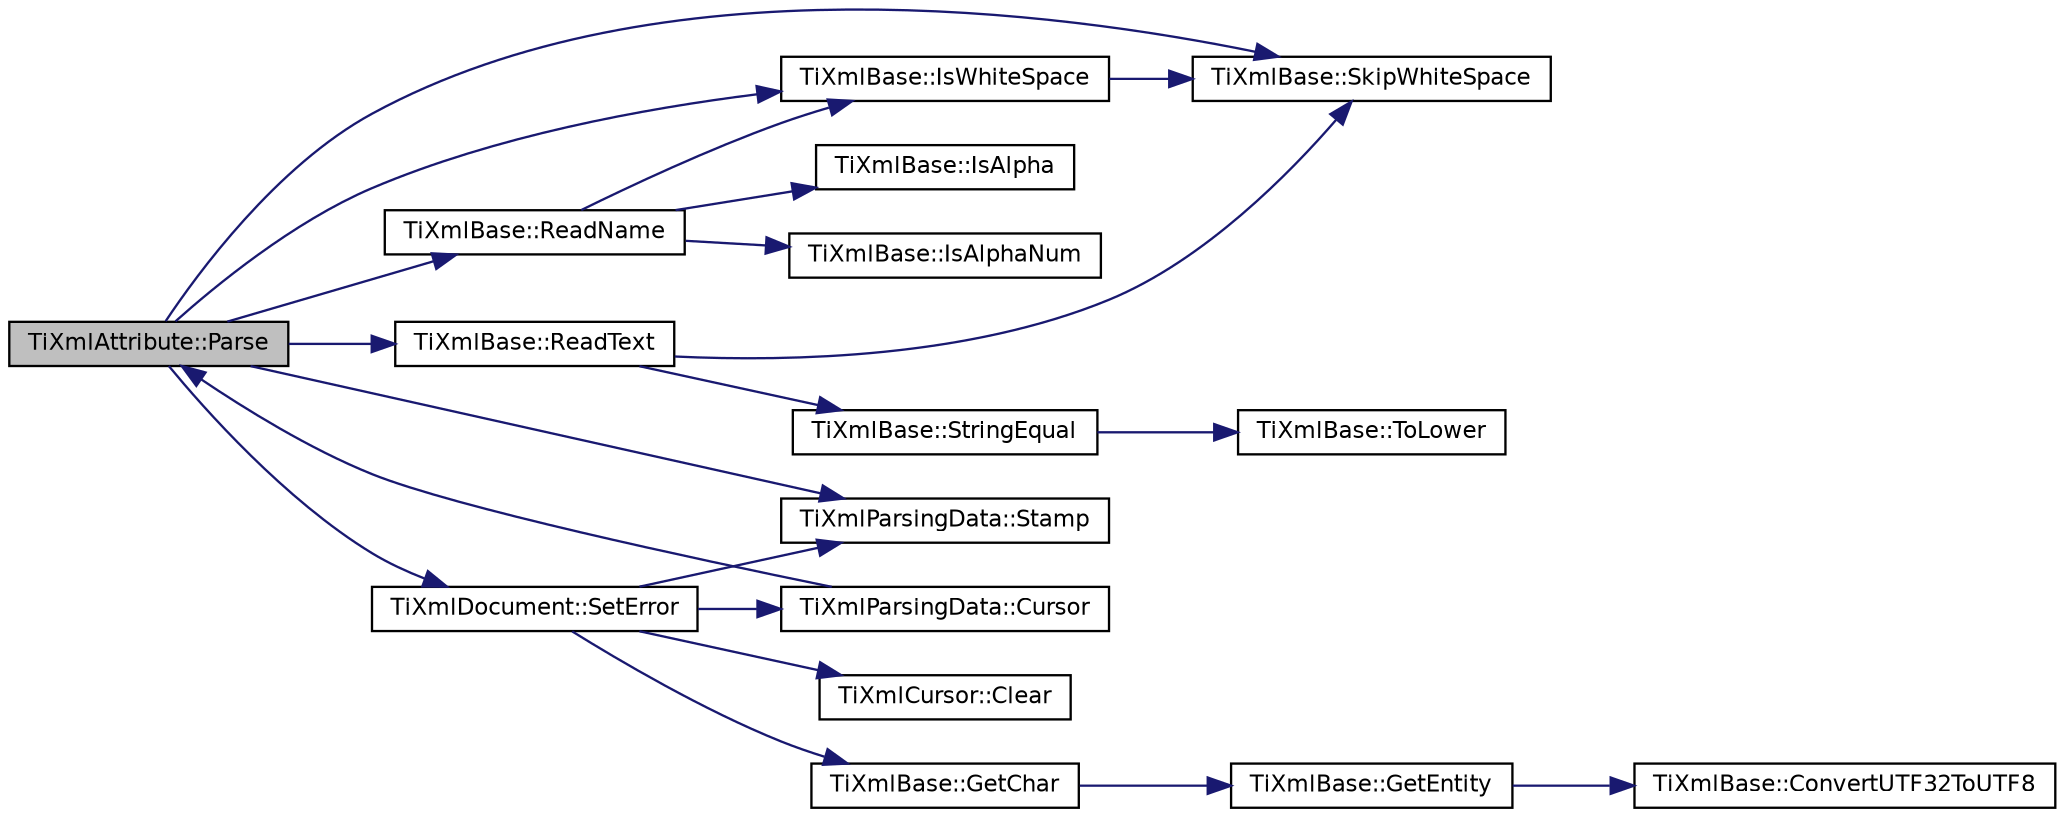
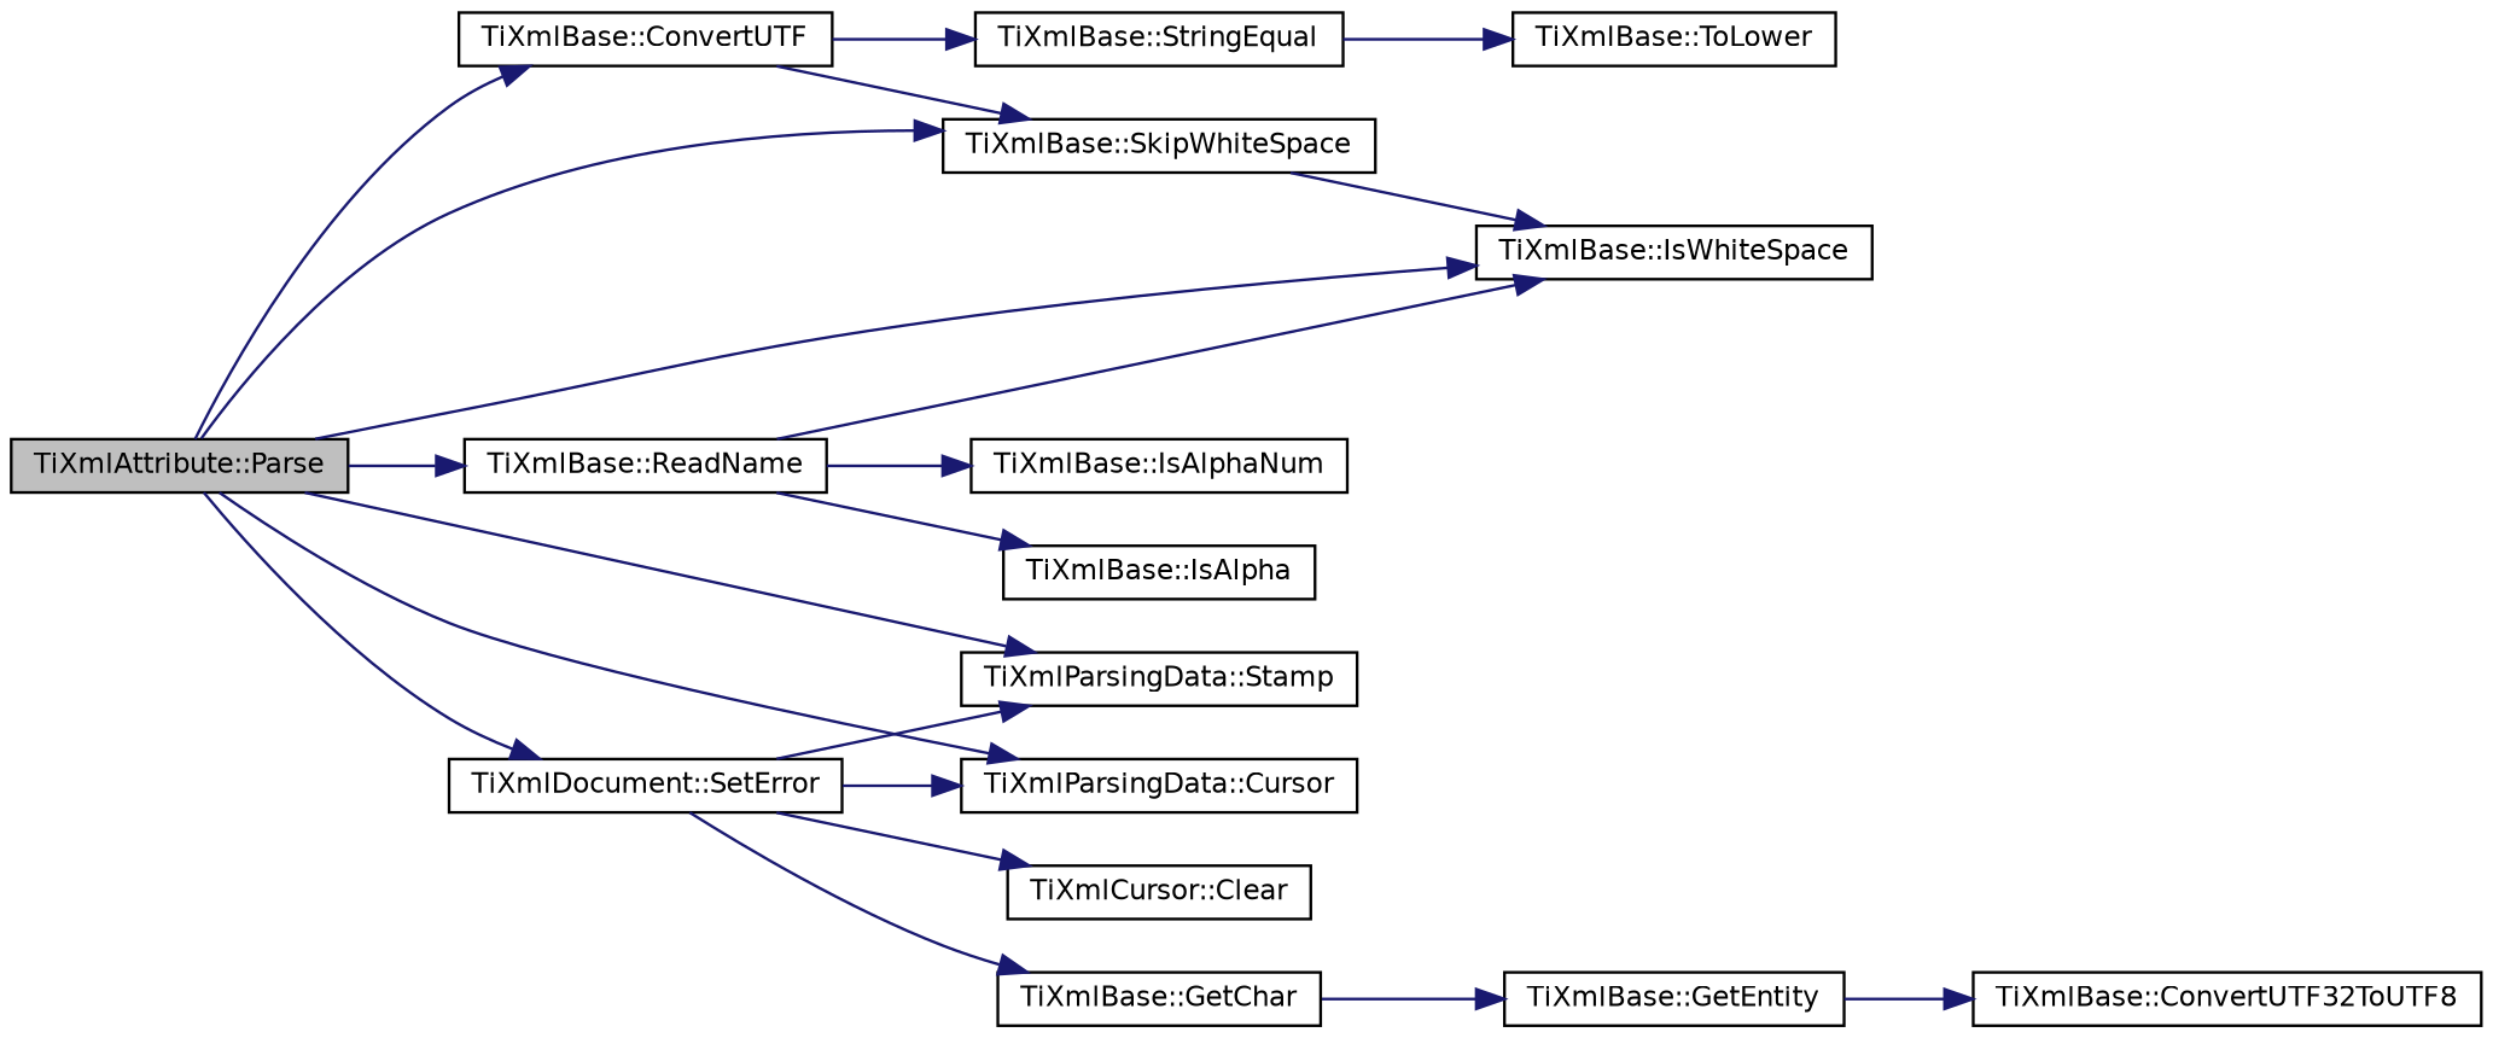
  digraph {
    rankdir=LR
    node [color=black fillcolor=white fontname=Helvetica fontsize=10 shape=record style=filled]
    edge [color=midnightblue fontname=Helvetica fontsize=10 labelfontname=Helvetica labelfontsize=10 style=solid]
    n1 [fillcolor=grey75 fontcolor=black height=0.2 label="TiXmlAttribute::Parse" width=0.4]
    n2 [height=0.2 label="TiXmlBase::SkipWhiteSpace" width=0.4]
    n3 [height=0.2 label="TiXmlBase::IsWhiteSpace" width=0.4]
    n4 [height=0.2 label="TiXmlParsingData::Stamp" width=0.4]
    n5 [height=0.2 label="TiXmlParsingData::Cursor" width=0.4]
    n6 [height=0.2 label="TiXmlBase::ReadName" width=0.4]
    n7 [height=0.2 label="TiXmlDocument::SetError" width=0.4]
-   n8 [height=0.2 label="TiXmlBase::ReadText" width=0.4]
+   n8 [height=0.2 label="TiXmlBase::ConvertUTF" width=0.4]
    n9 [height=0.2 label="TiXmlBase::IsAlpha" width=0.4]
    n10 [height=0.2 label="TiXmlBase::IsAlphaNum" width=0.4]
    n11 [height=0.2 label="TiXmlCursor::Clear" width=0.4]
    n12 [height=0.2 label="TiXmlBase::GetChar" width=0.4]
    n13 [height=0.2 label="TiXmlBase::StringEqual" width=0.4]
    n14 [height=0.2 label="TiXmlBase::ToLower" width=0.4]
    n15 [height=0.2 label="TiXmlBase::GetEntity" width=0.4]
    n16 [height=0.2 label="TiXmlBase::ConvertUTF32ToUTF8" width=0.4]
    n1 -> n2
    n1 -> n3
    n1 -> n4
-   n5 -> n1
+   n1 -> n5
    n1 -> n6
    n1 -> n7
    n1 -> n8
-   n3 -> n2
+   n2 -> n3
    n6 -> n3
    n6 -> n9
    n6 -> n10
    n7 -> n4
    n7 -> n5
    n7 -> n11
    n7 -> n12
    n8 -> n2
    n8 -> n13
    n12 -> n15
    n13 -> n14
    n15 -> n16
  }
